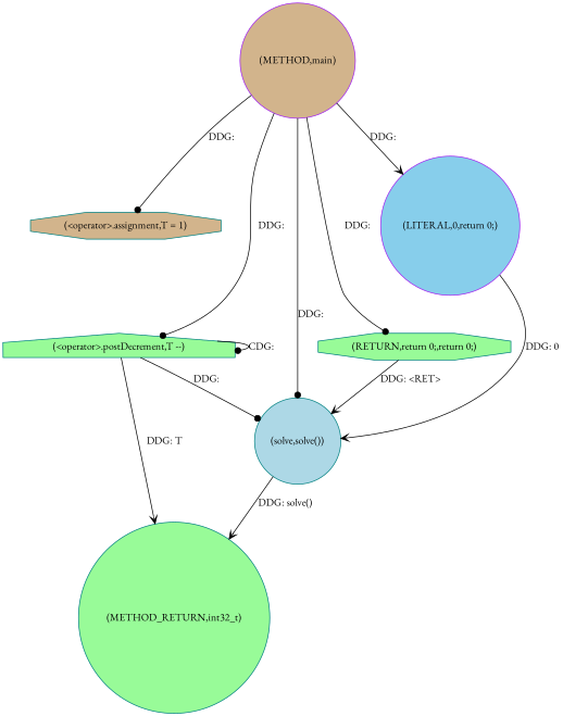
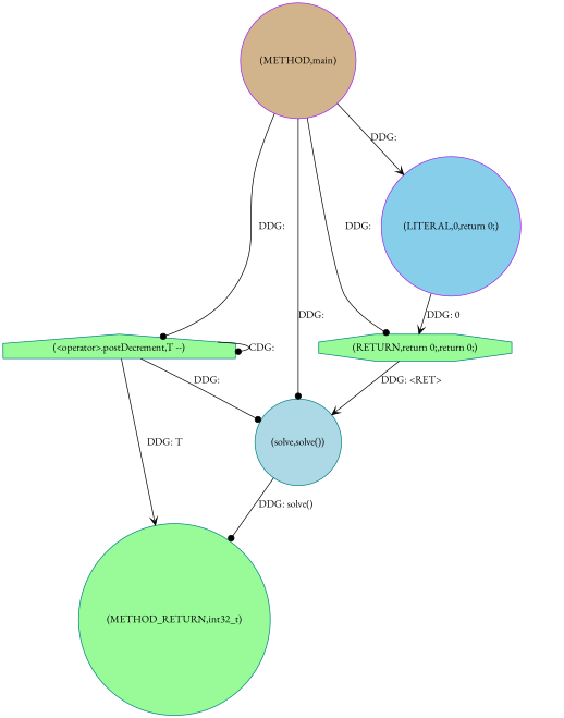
  digraph {
    fontname="EB Garamond"
    node [color=teal fillcolor=palegreen fontname="EB Garamond" shape=circle style=filled]
    edge [arrowhead=dot fontname="EB Garamond"]
    n1 [color=purple fillcolor=tan label="(METHOD,main)"]
-   n2 [fillcolor=tan label="(<operator>.assignment,T = 1)" shape=octagon]
    n3 [label="(RETURN,return 0;,return 0;)" shape=octagon]
    n4 [label="(<operator>.postDecrement,T --)" shape=house]
    n5 [color=purple fillcolor=skyblue label="(LITERAL,0,return 0;)"]
    n6 [fillcolor=lightblue label="(solve,solve())"]
    n7 [label="(METHOD_RETURN,int32_t)"]
-   n1 -> n2 [label="DDG: "]
    n1 -> n3 [label="DDG: "]
    n1 -> n4 [label="DDG: "]
    n1 -> n5 [arrowhead=vee label="DDG: "]
    n1 -> n6 [label="DDG: "]
    n3 -> n6 [arrowhead=vee label="DDG: <RET>"]
    n4 -> n4 [label="CDG: "]
    n4 -> n6 [label="DDG: "]
    n4 -> n7 [arrowhead=vee label="DDG: T"]
-   n5 -> n6 [arrowhead=vee label="DDG: 0"]
-   n6 -> n7 [arrowhead=vee label="DDG: solve()"]
+   n5 -> n3 [arrowhead=vee label="DDG: 0"]
+   n6 -> n7 [label="DDG: solve()"]
  }
